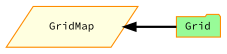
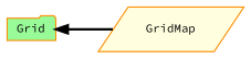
  digraph {
    rankdir=LR
    fontname="Source Code Pro"
    node [color=darkorange fontname="Source Code Pro" fontsize=10 style=filled]
    n1 [fillcolor=palegreen height=0.2 label=Grid shape=folder width=0.4]
    n2 [fillcolor=lightyellow height=0.2 label=GridMap shape=parallelogram width=0.4]
-   n2 -> n1 [color=black dir=back fontname="Source Code Pro" fontsize=10 labelfontname=Helvetica labelfontsize=10 style=bold]
+   n1 -> n2 [color=black dir=back fontname="Source Code Pro" fontsize=10 labelfontname=Helvetica labelfontsize=10 style=bold]
  }
